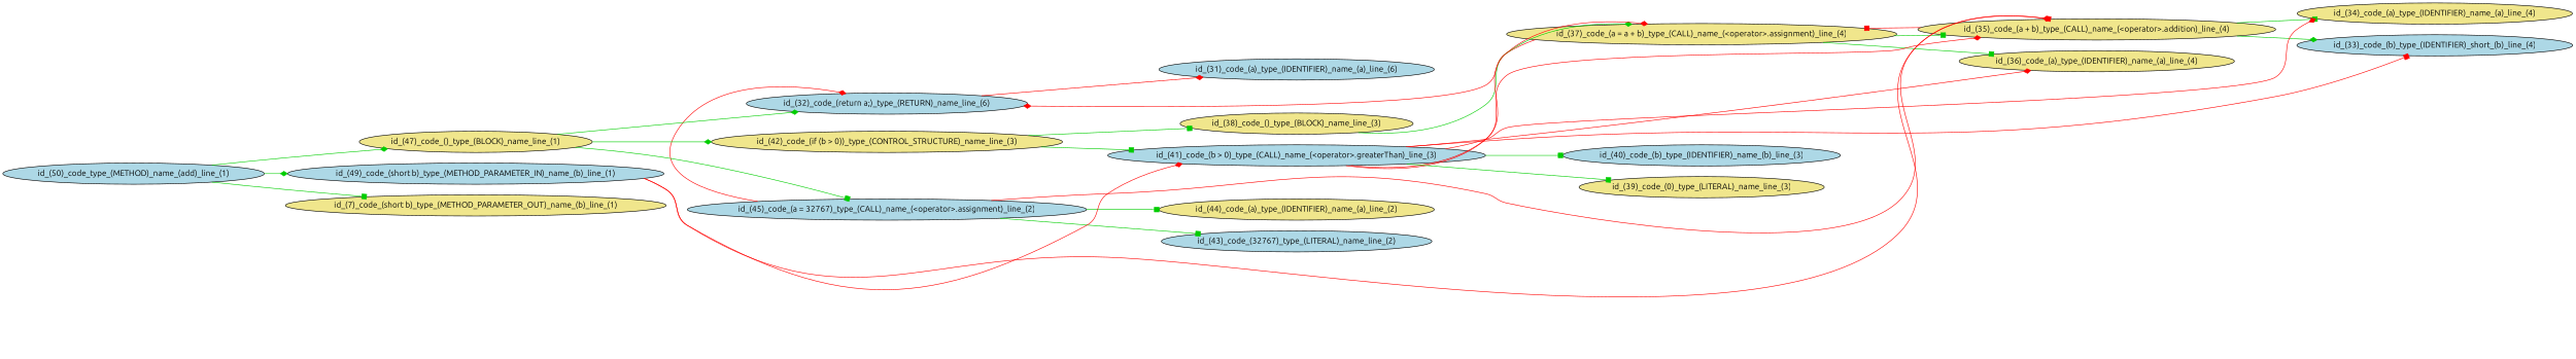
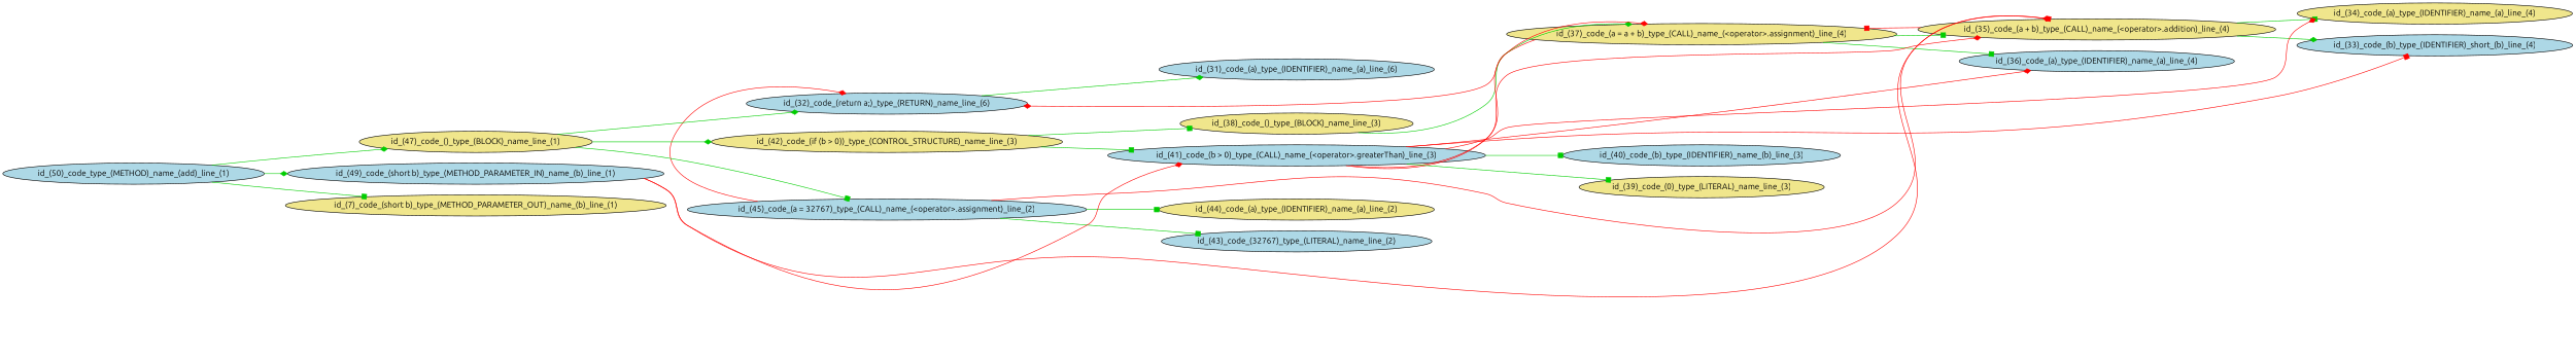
  digraph {
    fontname=Ubuntu
    rankdir=LR
    node [fillcolor=lightblue fontname=Ubuntu style=filled]
    edge [arrowhead=diamond color=green3 constraint=true fontname=Ubuntu]
    "id_(32)_code_(return a;)_type_(RETURN)_name_line_(6)"
    "id_(31)_code_(a)_type_(IDENTIFIER)_name_(a)_line_(6)"
    "id_(35)_code_(a + b)_type_(CALL)_name_(<operator>.addition)_line_(4)" [fillcolor=khaki]
    "id_(34)_code_(a)_type_(IDENTIFIER)_name_(a)_line_(4)" [fillcolor=khaki]
    n5 [label="id_(33)_code_(b)_type_(IDENTIFIER)_short_(b)_line_(4)"]
    "id_(37)_code_(a = a + b)_type_(CALL)_name_(<operator>.assignment)_line_(4)" [fillcolor=khaki]
-   "id_(36)_code_(a)_type_(IDENTIFIER)_name_(a)_line_(4)" [fillcolor=khaki]
+   "id_(36)_code_(a)_type_(IDENTIFIER)_name_(a)_line_(4)"
    "id_(38)_code_()_type_(BLOCK)_name_line_(3)" [fillcolor=khaki]
    "id_(41)_code_(b > 0)_type_(CALL)_name_(<operator>.greaterThan)_line_(3)"
    "id_(40)_code_(b)_type_(IDENTIFIER)_name_(b)_line_(3)"
    "id_(39)_code_(0)_type_(LITERAL)_name_line_(3)" [fillcolor=khaki]
    "id_(42)_code_(if (b > 0))_type_(CONTROL_STRUCTURE)_name_line_(3)" [fillcolor=khaki]
    "id_(45)_code_(a = 32767)_type_(CALL)_name_(<operator>.assignment)_line_(2)"
    "id_(44)_code_(a)_type_(IDENTIFIER)_name_(a)_line_(2)" [fillcolor=khaki]
    "id_(43)_code_(32767)_type_(LITERAL)_name_line_(2)"
    "id_(47)_code_()_type_(BLOCK)_name_line_(1)" [fillcolor=khaki]
    "id_(50)_code_type_(METHOD)_name_(add)_line_(1)"
    "id_(49)_code_(short b)_type_(METHOD_PARAMETER_IN)_name_(b)_line_(1)"
    "id_(7)_code_(short b)_type_(METHOD_PARAMETER_OUT)_name_(b)_line_(1)" [fillcolor=khaki]
    subgraph sub_1 {
      "id_(32)_code_(return a;)_type_(RETURN)_name_line_(6)"
      "id_(31)_code_(a)_type_(IDENTIFIER)_name_(a)_line_(6)"
      "id_(35)_code_(a + b)_type_(CALL)_name_(<operator>.addition)_line_(4)"
      "id_(34)_code_(a)_type_(IDENTIFIER)_name_(a)_line_(4)"
      n5
      "id_(37)_code_(a = a + b)_type_(CALL)_name_(<operator>.assignment)_line_(4)"
      "id_(36)_code_(a)_type_(IDENTIFIER)_name_(a)_line_(4)"
      "id_(38)_code_()_type_(BLOCK)_name_line_(3)"
      "id_(41)_code_(b > 0)_type_(CALL)_name_(<operator>.greaterThan)_line_(3)"
      "id_(40)_code_(b)_type_(IDENTIFIER)_name_(b)_line_(3)"
      "id_(39)_code_(0)_type_(LITERAL)_name_line_(3)"
      "id_(42)_code_(if (b > 0))_type_(CONTROL_STRUCTURE)_name_line_(3)"
      "id_(45)_code_(a = 32767)_type_(CALL)_name_(<operator>.assignment)_line_(2)"
      "id_(44)_code_(a)_type_(IDENTIFIER)_name_(a)_line_(2)"
      "id_(43)_code_(32767)_type_(LITERAL)_name_line_(2)"
      "id_(47)_code_()_type_(BLOCK)_name_line_(1)"
      "id_(50)_code_type_(METHOD)_name_(add)_line_(1)"
      "id_(49)_code_(short b)_type_(METHOD_PARAMETER_IN)_name_(b)_line_(1)"
      "id_(7)_code_(short b)_type_(METHOD_PARAMETER_OUT)_name_(b)_line_(1)"
    }
    subgraph sub_2 {
      "id_(32)_code_(return a;)_type_(RETURN)_name_line_(6)"
      "id_(35)_code_(a + b)_type_(CALL)_name_(<operator>.addition)_line_(4)"
      "id_(34)_code_(a)_type_(IDENTIFIER)_name_(a)_line_(4)"
      n5
      "id_(37)_code_(a = a + b)_type_(CALL)_name_(<operator>.assignment)_line_(4)"
      "id_(36)_code_(a)_type_(IDENTIFIER)_name_(a)_line_(4)"
      "id_(41)_code_(b > 0)_type_(CALL)_name_(<operator>.greaterThan)_line_(3)"
      "id_(45)_code_(a = 32767)_type_(CALL)_name_(<operator>.assignment)_line_(2)"
      "id_(49)_code_(short b)_type_(METHOD_PARAMETER_IN)_name_(b)_line_(1)"
    }
-   "id_(32)_code_(return a;)_type_(RETURN)_name_line_(6)" -> "id_(31)_code_(a)_type_(IDENTIFIER)_name_(a)_line_(6)" [color=red]
+   "id_(32)_code_(return a;)_type_(RETURN)_name_line_(6)" -> "id_(31)_code_(a)_type_(IDENTIFIER)_name_(a)_line_(6)"
    "id_(35)_code_(a + b)_type_(CALL)_name_(<operator>.addition)_line_(4)" -> "id_(34)_code_(a)_type_(IDENTIFIER)_name_(a)_line_(4)" [arrowhead=box]
    "id_(35)_code_(a + b)_type_(CALL)_name_(<operator>.addition)_line_(4)" -> n5
    "id_(35)_code_(a + b)_type_(CALL)_name_(<operator>.addition)_line_(4)" -> "id_(37)_code_(a = a + b)_type_(CALL)_name_(<operator>.assignment)_line_(4)" [arrowhead=box color=red constraint=false]
    "id_(37)_code_(a = a + b)_type_(CALL)_name_(<operator>.assignment)_line_(4)" -> "id_(32)_code_(return a;)_type_(RETURN)_name_line_(6)" [color=red constraint=false]
    "id_(37)_code_(a = a + b)_type_(CALL)_name_(<operator>.assignment)_line_(4)" -> "id_(35)_code_(a + b)_type_(CALL)_name_(<operator>.addition)_line_(4)" [arrowhead=box]
    "id_(37)_code_(a = a + b)_type_(CALL)_name_(<operator>.assignment)_line_(4)" -> "id_(36)_code_(a)_type_(IDENTIFIER)_name_(a)_line_(4)" [arrowhead=box]
    "id_(38)_code_()_type_(BLOCK)_name_line_(3)" -> "id_(37)_code_(a = a + b)_type_(CALL)_name_(<operator>.assignment)_line_(4)"
    "id_(41)_code_(b > 0)_type_(CALL)_name_(<operator>.greaterThan)_line_(3)" -> "id_(35)_code_(a + b)_type_(CALL)_name_(<operator>.addition)_line_(4)" [color=red constraint=false]
    "id_(41)_code_(b > 0)_type_(CALL)_name_(<operator>.greaterThan)_line_(3)" -> "id_(34)_code_(a)_type_(IDENTIFIER)_name_(a)_line_(4)" [color=red constraint=false]
    "id_(41)_code_(b > 0)_type_(CALL)_name_(<operator>.greaterThan)_line_(3)" -> n5 [arrowhead=box color=red constraint=false]
    "id_(41)_code_(b > 0)_type_(CALL)_name_(<operator>.greaterThan)_line_(3)" -> "id_(37)_code_(a = a + b)_type_(CALL)_name_(<operator>.assignment)_line_(4)" [color=red constraint=false]
    "id_(41)_code_(b > 0)_type_(CALL)_name_(<operator>.greaterThan)_line_(3)" -> "id_(36)_code_(a)_type_(IDENTIFIER)_name_(a)_line_(4)" [color=red constraint=false]
    "id_(41)_code_(b > 0)_type_(CALL)_name_(<operator>.greaterThan)_line_(3)" -> "id_(40)_code_(b)_type_(IDENTIFIER)_name_(b)_line_(3)" [arrowhead=box]
    "id_(41)_code_(b > 0)_type_(CALL)_name_(<operator>.greaterThan)_line_(3)" -> "id_(39)_code_(0)_type_(LITERAL)_name_line_(3)" [arrowhead=box]
    "id_(42)_code_(if (b > 0))_type_(CONTROL_STRUCTURE)_name_line_(3)" -> "id_(38)_code_()_type_(BLOCK)_name_line_(3)" [arrowhead=box]
    "id_(42)_code_(if (b > 0))_type_(CONTROL_STRUCTURE)_name_line_(3)" -> "id_(41)_code_(b > 0)_type_(CALL)_name_(<operator>.greaterThan)_line_(3)" [arrowhead=box]
    "id_(45)_code_(a = 32767)_type_(CALL)_name_(<operator>.assignment)_line_(2)" -> "id_(32)_code_(return a;)_type_(RETURN)_name_line_(6)" [color=red constraint=false]
    "id_(45)_code_(a = 32767)_type_(CALL)_name_(<operator>.assignment)_line_(2)" -> "id_(35)_code_(a + b)_type_(CALL)_name_(<operator>.addition)_line_(4)" [color=red constraint=false]
    "id_(45)_code_(a = 32767)_type_(CALL)_name_(<operator>.assignment)_line_(2)" -> "id_(44)_code_(a)_type_(IDENTIFIER)_name_(a)_line_(2)" [arrowhead=box]
    "id_(45)_code_(a = 32767)_type_(CALL)_name_(<operator>.assignment)_line_(2)" -> "id_(43)_code_(32767)_type_(LITERAL)_name_line_(2)" [arrowhead=box]
    "id_(47)_code_()_type_(BLOCK)_name_line_(1)" -> "id_(32)_code_(return a;)_type_(RETURN)_name_line_(6)"
    "id_(47)_code_()_type_(BLOCK)_name_line_(1)" -> "id_(42)_code_(if (b > 0))_type_(CONTROL_STRUCTURE)_name_line_(3)"
    "id_(47)_code_()_type_(BLOCK)_name_line_(1)" -> "id_(45)_code_(a = 32767)_type_(CALL)_name_(<operator>.assignment)_line_(2)" [arrowhead=box]
    "id_(50)_code_type_(METHOD)_name_(add)_line_(1)" -> "id_(47)_code_()_type_(BLOCK)_name_line_(1)"
    "id_(50)_code_type_(METHOD)_name_(add)_line_(1)" -> "id_(49)_code_(short b)_type_(METHOD_PARAMETER_IN)_name_(b)_line_(1)"
    "id_(50)_code_type_(METHOD)_name_(add)_line_(1)" -> "id_(7)_code_(short b)_type_(METHOD_PARAMETER_OUT)_name_(b)_line_(1)" [arrowhead=box]
    "id_(49)_code_(short b)_type_(METHOD_PARAMETER_IN)_name_(b)_line_(1)" -> "id_(35)_code_(a + b)_type_(CALL)_name_(<operator>.addition)_line_(4)" [arrowhead=box color=red constraint=false]
    "id_(49)_code_(short b)_type_(METHOD_PARAMETER_IN)_name_(b)_line_(1)" -> "id_(41)_code_(b > 0)_type_(CALL)_name_(<operator>.greaterThan)_line_(3)" [color=red constraint=false]
  }
